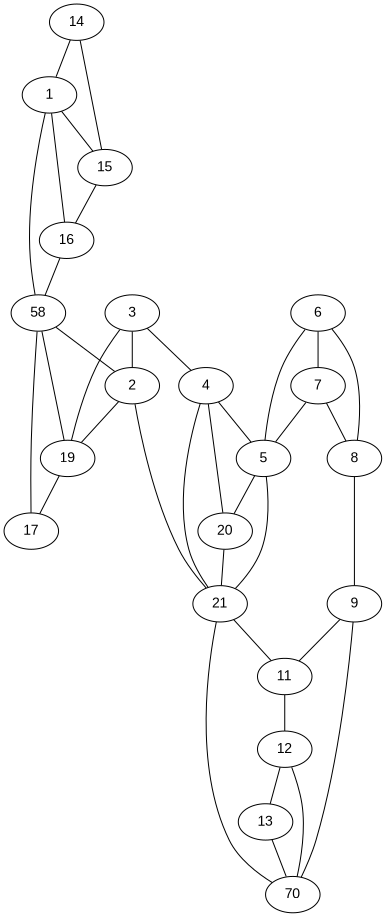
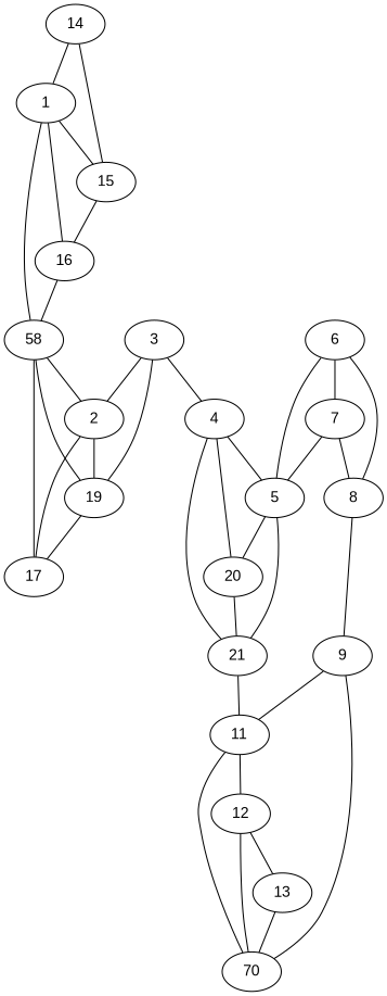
  graph {
    fontname="Liberation Sans"
    node [aaLength=7 fontname="Liberation Sans" type=0]
    edge [fontname="Liberation Sans" frequency=1 type0=1]
    1 [aaLength=14 sequence=PSTAIREISLLKEL]
    n2 [label=58 sequence=LLDVIHT type=1]
    15 [sequence=VVYKARN type=1]
    16 [sequence=VVALKKI type=1]
    2 [aaLength=8 sequence=LKTFMDAS]
    19 [aaLength=2 sequence=QD type=1]
    17 [sequence=KLYLVFE type=1]
    3 [aaLength=22 sequence=PLPLIKSYLFQLLQGLAFCHSH]
    4 [aaLength=3 sequence=KPQ]
    5 [aaLength=6 sequence=GLARAF]
    20 [aaLength=3 sequence=LLI type=1]
    21 [aaLength=3 sequence=IKL type=1]
    11 [aaLength=12 sequence=DEDGRSLLSQML]
    6 [aaLength=6 sequence=APEILL]
    8 [aaLength=14 sequence=SEIDQLFRIFRTLG]
    7 [aaLength=18 sequence=TAVDIWSLGCIFAEMVTR]
    9 [aaLength=5 sequence=GVTSM]
    n18 [aaLength=6 label=70 sequence=DFSKVV]
    12 [sequence=SAKAALA]
    13 [aaLength=5 sequence=HPFFQ]
    14 [aaLength=9 sequence=FQKVEKIGE type=1]
    1 -- n2 [distance0=27.82022 type0=2]
    1 -- 15 [distance0=33.42102 type0=3]
    1 -- 16 [distance0=24.26859]
    n2 -- 2 [distance0=26.19116 type0=3]
    n2 -- 19 [distance0=19.0 type0=2]
    15 -- 16 [distance0=12.0 distance1=5.0 frequency=2 type1=4]
    16 -- n2 [distance0=30.0 type0=4]
    2 -- 19 [distance0=15.779]
-   2 -- 21 [distance0=19.7225 type0=2]
+   2 -- 17 [distance0=19.7225 type0=2]
    19 -- 17 [distance0=10.0]
    17 -- n2 [distance0=9.0]
    3 -- 2 [distance0=20.82038]
    3 -- 19 [distance0=25.75187 type0=2]
    3 -- 4 [distance0=32.17311 distance1=7.0 frequency=2 type0=3 type1=4]
    4 -- 5 [distance0=18.55116]
    4 -- 20 [distance0=20.91345 distance1=1.0 frequency=2 type0=2 type1=4]
    4 -- 21 [distance0=23.77756 type0=3]
    5 -- 20 [distance0=25.74295 type0=3]
    5 -- 21 [distance0=22.42096 type0=2]
    20 -- 21 [distance0=8.0 distance1=5.0 frequency=2 type1=4]
    21 -- 11 [distance0=28.25009 type0=2]
    11 -- 12 [distance0=22.50396 distance1=8.0 frequency=2 type0=2 type1=4]
    6 -- 5 [distance0=27.92089 type0=2]
    6 -- 8 [distance0=38.64755 type0=3]
    6 -- 7 [distance0=14.29943 distance1=6.0 frequency=2 type1=4]
    8 -- 9 [distance0=25.31636 distance1=8.0 frequency=2 type1=4]
    7 -- 5 [distance0=36.02714 type0=3]
    7 -- 8 [distance0=30.07221 distance1=7.0 frequency=2 type0=2 type1=4]
    9 -- 11 [distance0=30.79059 type0=3]
    9 -- n18 [distance0=20.54826 distance1=13.0 frequency=2 type1=4]
-   n18 -- 21 [distance0=12.83455 distance1=3.0 frequency=2 type1=4]
+   n18 -- 11 [distance0=12.83455 distance1=3.0 frequency=2 type1=4]
    n18 -- 12 [distance0=34.7356 type0=3]
    12 -- 13 [distance0=8.581401 distance1=0.0 frequency=2 type1=5]
    13 -- n18 [distance0=39.32388 type0=3]
    14 -- 1 [distance0=44.87722 type0=3]
    14 -- 15 [distance0=13.0 distance1=4.0 frequency=2 type1=4]
  }
